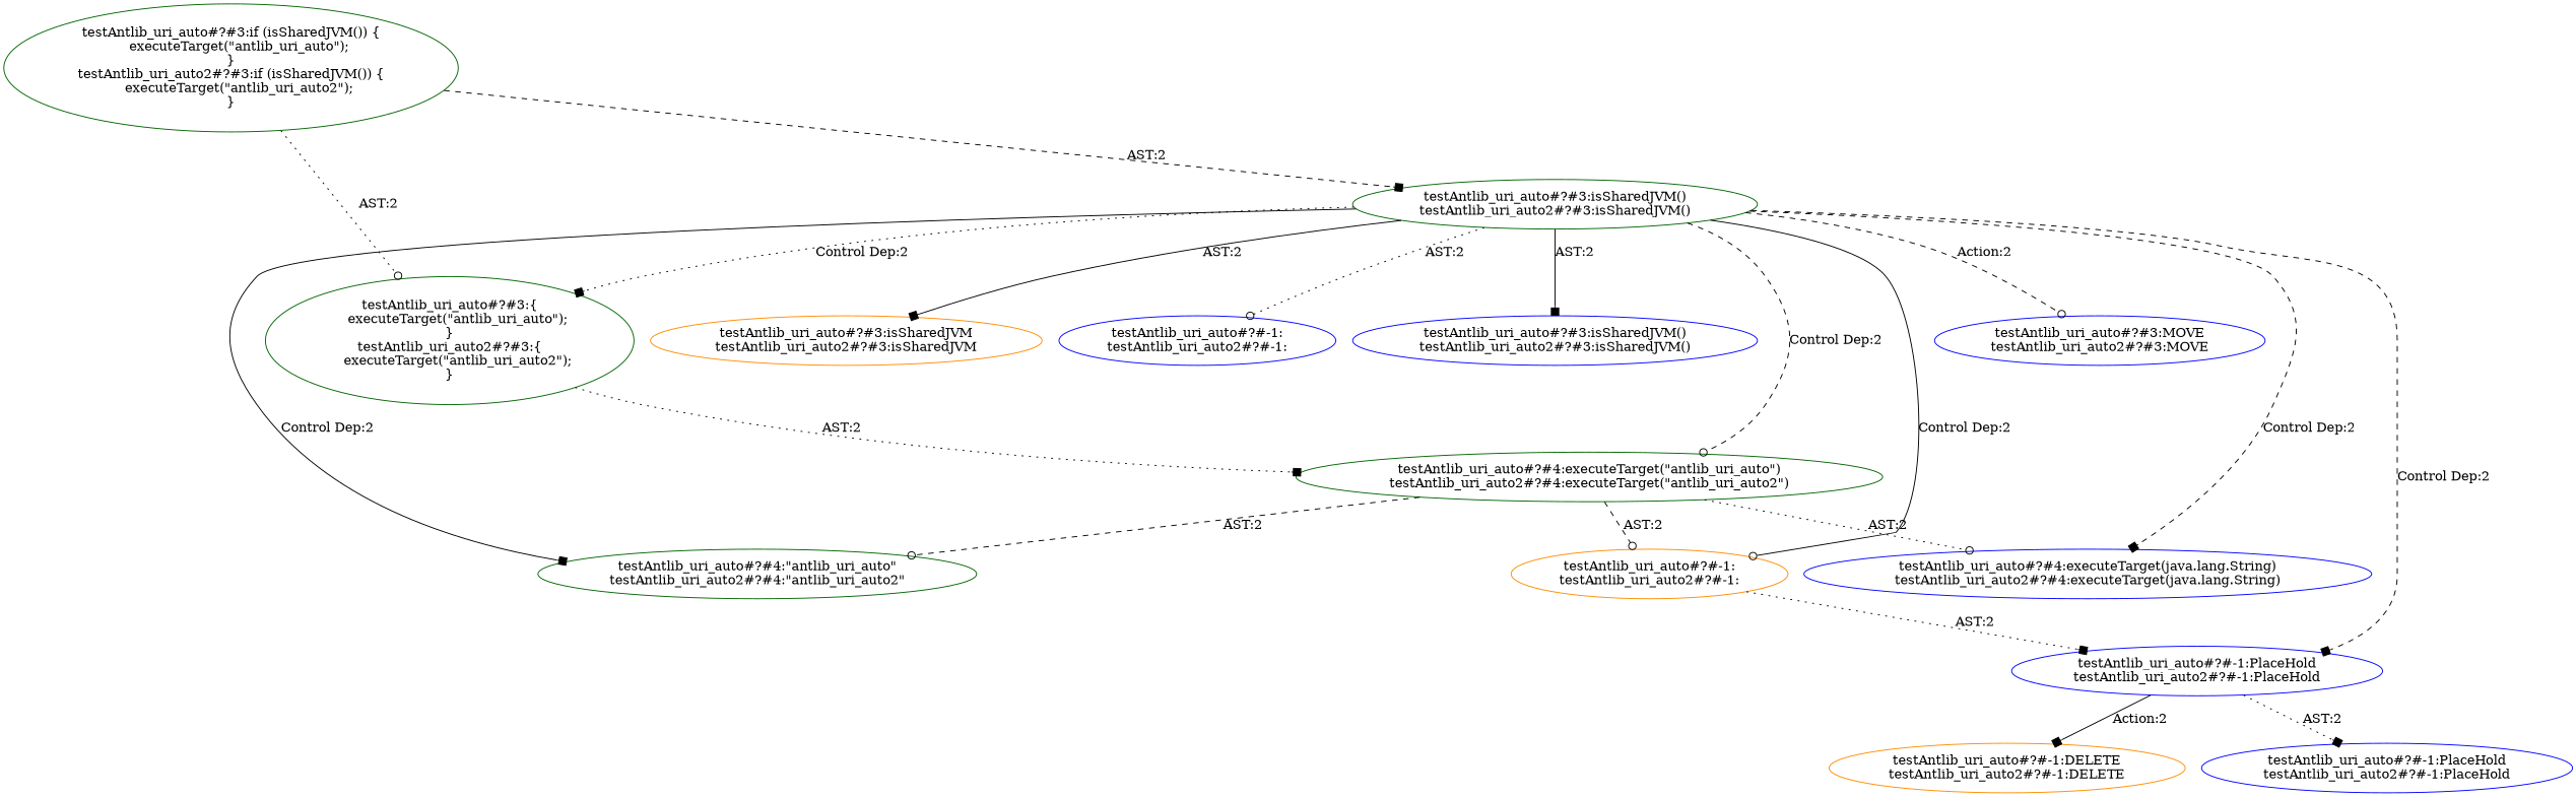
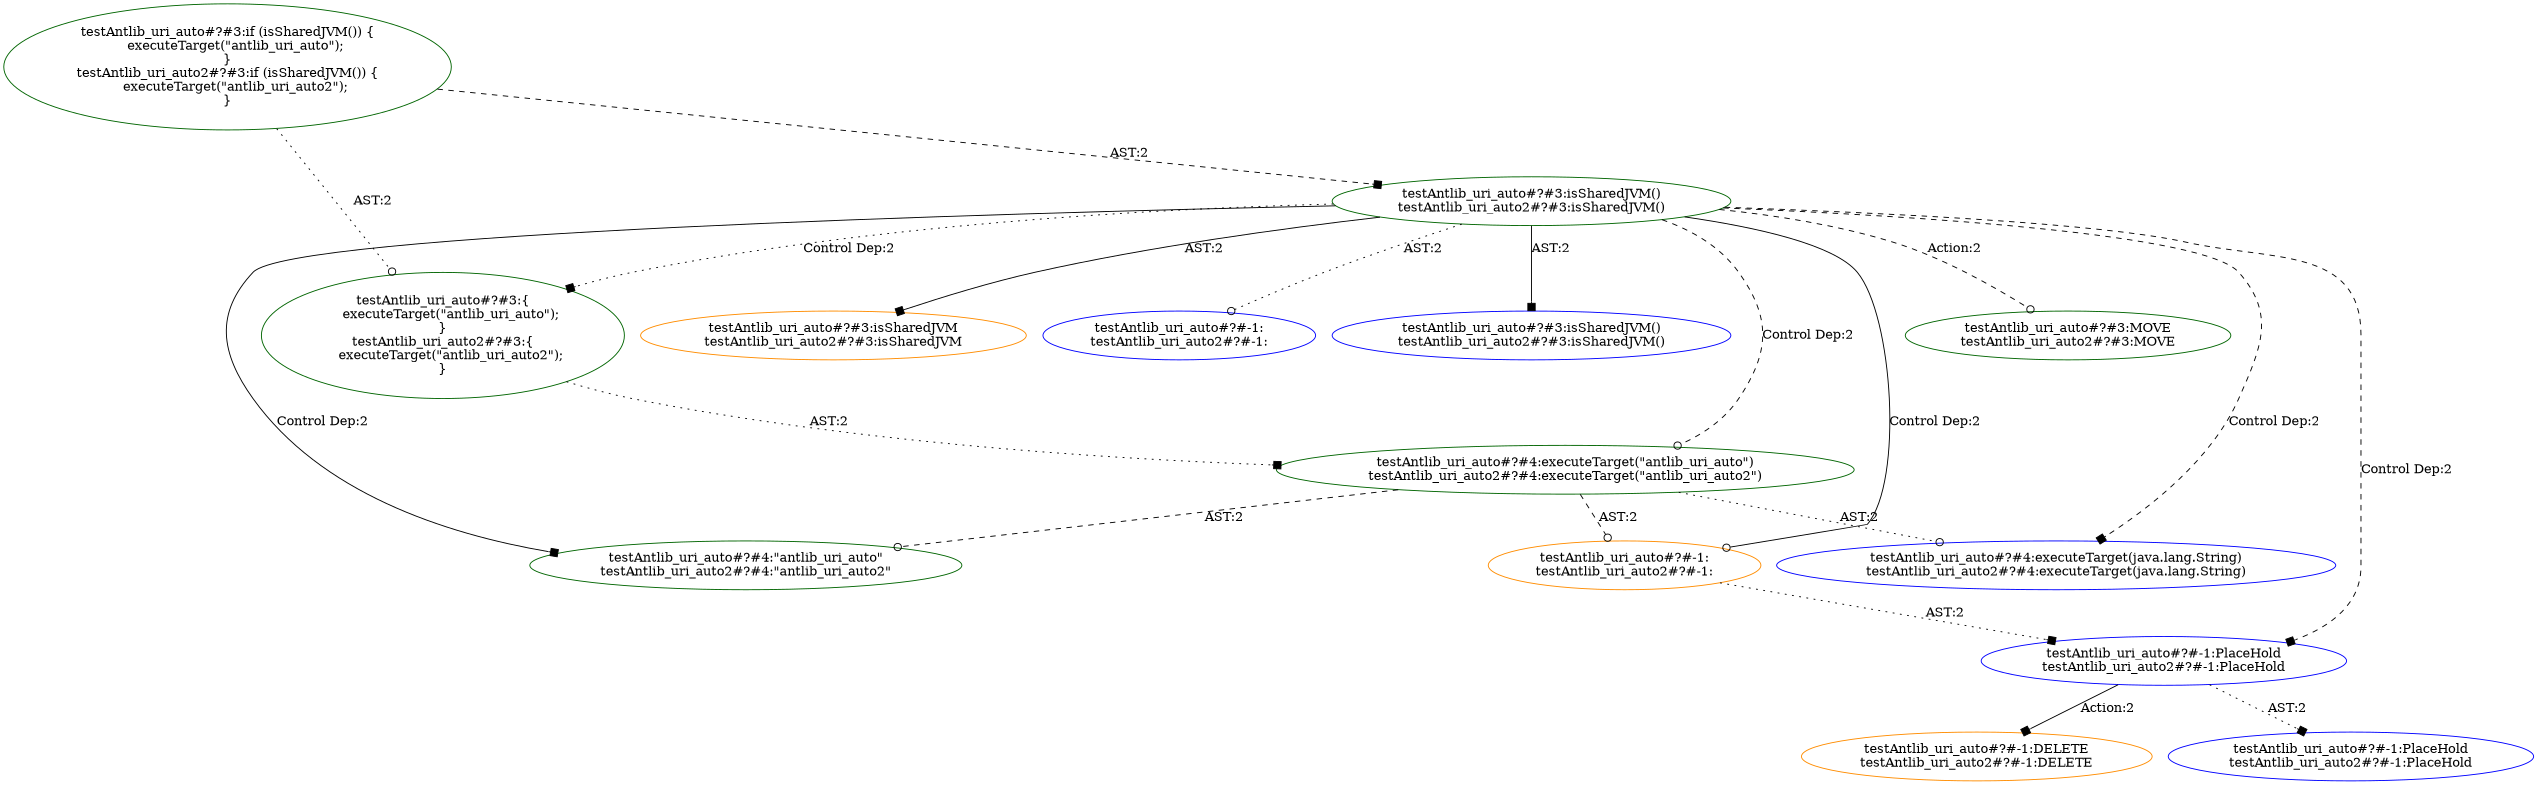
  digraph {
    node [shape=ellipse color=darkgreen]
    edge [style=dotted arrowhead=box]
    n1 [label="testAntlib_uri_auto#?#-1:DELETE\ntestAntlib_uri_auto2#?#-1:DELETE" color=darkorange]
    n2 [label="testAntlib_uri_auto#?#-1:PlaceHold\ntestAntlib_uri_auto2#?#-1:PlaceHold" color=blue]
    n3 [label="testAntlib_uri_auto#?#-1:PlaceHold\ntestAntlib_uri_auto2#?#-1:PlaceHold" color=blue]
    n4 [label="testAntlib_uri_auto#?#3:isSharedJVM()\ntestAntlib_uri_auto2#?#3:isSharedJVM()"]
    n5 [label="testAntlib_uri_auto#?#3:isSharedJVM\ntestAntlib_uri_auto2#?#3:isSharedJVM" color=darkorange]
    n6 [label="testAntlib_uri_auto#?#-1:\ntestAntlib_uri_auto2#?#-1:" color=blue]
    n7 [label="testAntlib_uri_auto#?#3:isSharedJVM()\ntestAntlib_uri_auto2#?#3:isSharedJVM()" color=blue]
    n8 [label="testAntlib_uri_auto#?#3:\{\n    executeTarget(\"antlib_uri_auto\");\n\}\ntestAntlib_uri_auto2#?#3:\{\n    executeTarget(\"antlib_uri_auto2\");\n\}"]
    n9 [label="testAntlib_uri_auto#?#4:executeTarget(\"antlib_uri_auto\")\ntestAntlib_uri_auto2#?#4:executeTarget(\"antlib_uri_auto2\")"]
    n10 [label="testAntlib_uri_auto#?#4:executeTarget(java.lang.String)\ntestAntlib_uri_auto2#?#4:executeTarget(java.lang.String)" color=blue]
    n11 [label="testAntlib_uri_auto#?#-1:\ntestAntlib_uri_auto2#?#-1:" color=darkorange]
    n12 [label="testAntlib_uri_auto#?#4:\"antlib_uri_auto\"\ntestAntlib_uri_auto2#?#4:\"antlib_uri_auto2\""]
-   n13 [label="testAntlib_uri_auto#?#3:MOVE\ntestAntlib_uri_auto2#?#3:MOVE" color=blue]
+   n13 [label="testAntlib_uri_auto#?#3:MOVE\ntestAntlib_uri_auto2#?#3:MOVE"]
    n14 [label="testAntlib_uri_auto#?#3:if (isSharedJVM()) \{\n    executeTarget(\"antlib_uri_auto\");\n\}\ntestAntlib_uri_auto2#?#3:if (isSharedJVM()) \{\n    executeTarget(\"antlib_uri_auto2\");\n\}"]
    n2 -> n1 [label="Action:2" style=solid]
    n2 -> n3 [label="AST:2"]
    n4 -> n2 [label="Control Dep:2" style=dashed]
    n4 -> n5 [label="AST:2" style=solid]
    n4 -> n6 [label="AST:2" arrowhead=odot]
    n4 -> n7 [label="AST:2" style=solid]
    n4 -> n8 [label="Control Dep:2"]
    n4 -> n9 [label="Control Dep:2" style=dashed arrowhead=odot]
    n4 -> n10 [label="Control Dep:2" style=dashed]
    n4 -> n11 [label="Control Dep:2" style=solid arrowhead=odot]
    n4 -> n12 [label="Control Dep:2" style=solid]
    n4 -> n13 [label="Action:2" style=dashed arrowhead=odot]
    n8 -> n9 [label="AST:2"]
    n9 -> n10 [label="AST:2" arrowhead=odot]
    n9 -> n11 [label="AST:2" style=dashed arrowhead=odot]
    n9 -> n12 [label="AST:2" style=dashed arrowhead=odot]
    n11 -> n2 [label="AST:2"]
    n14 -> n4 [label="AST:2" style=dashed]
    n14 -> n8 [label="AST:2" arrowhead=odot]
  }
